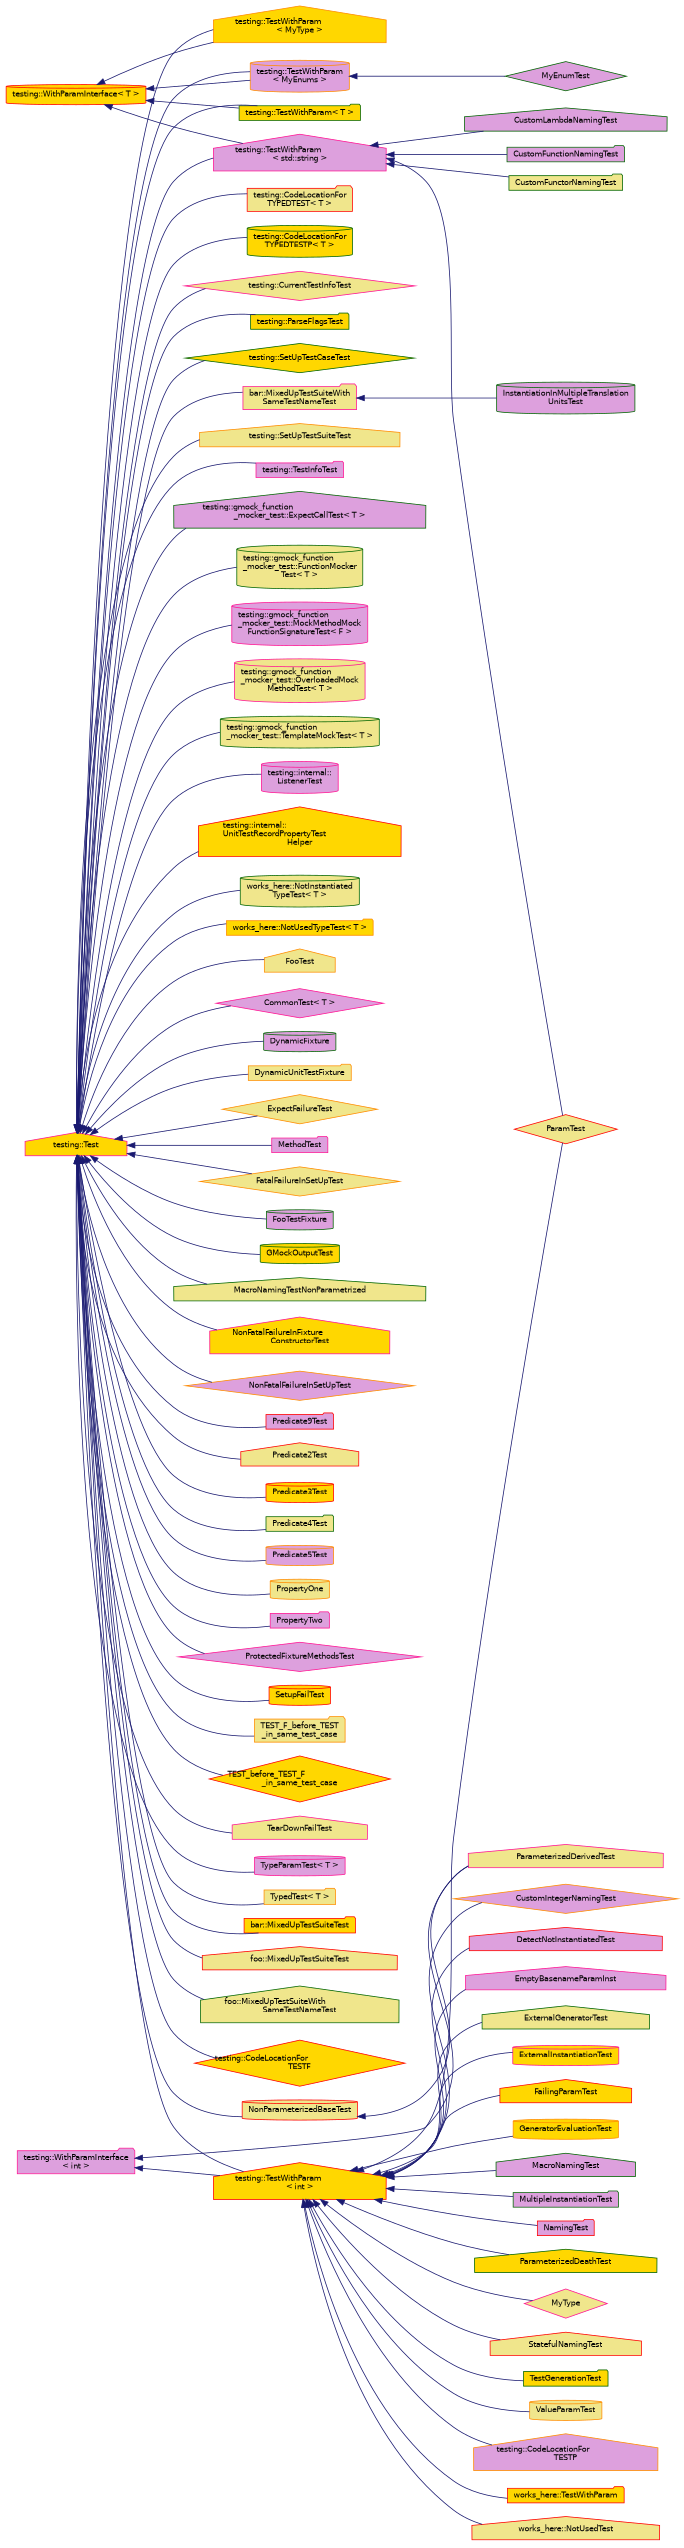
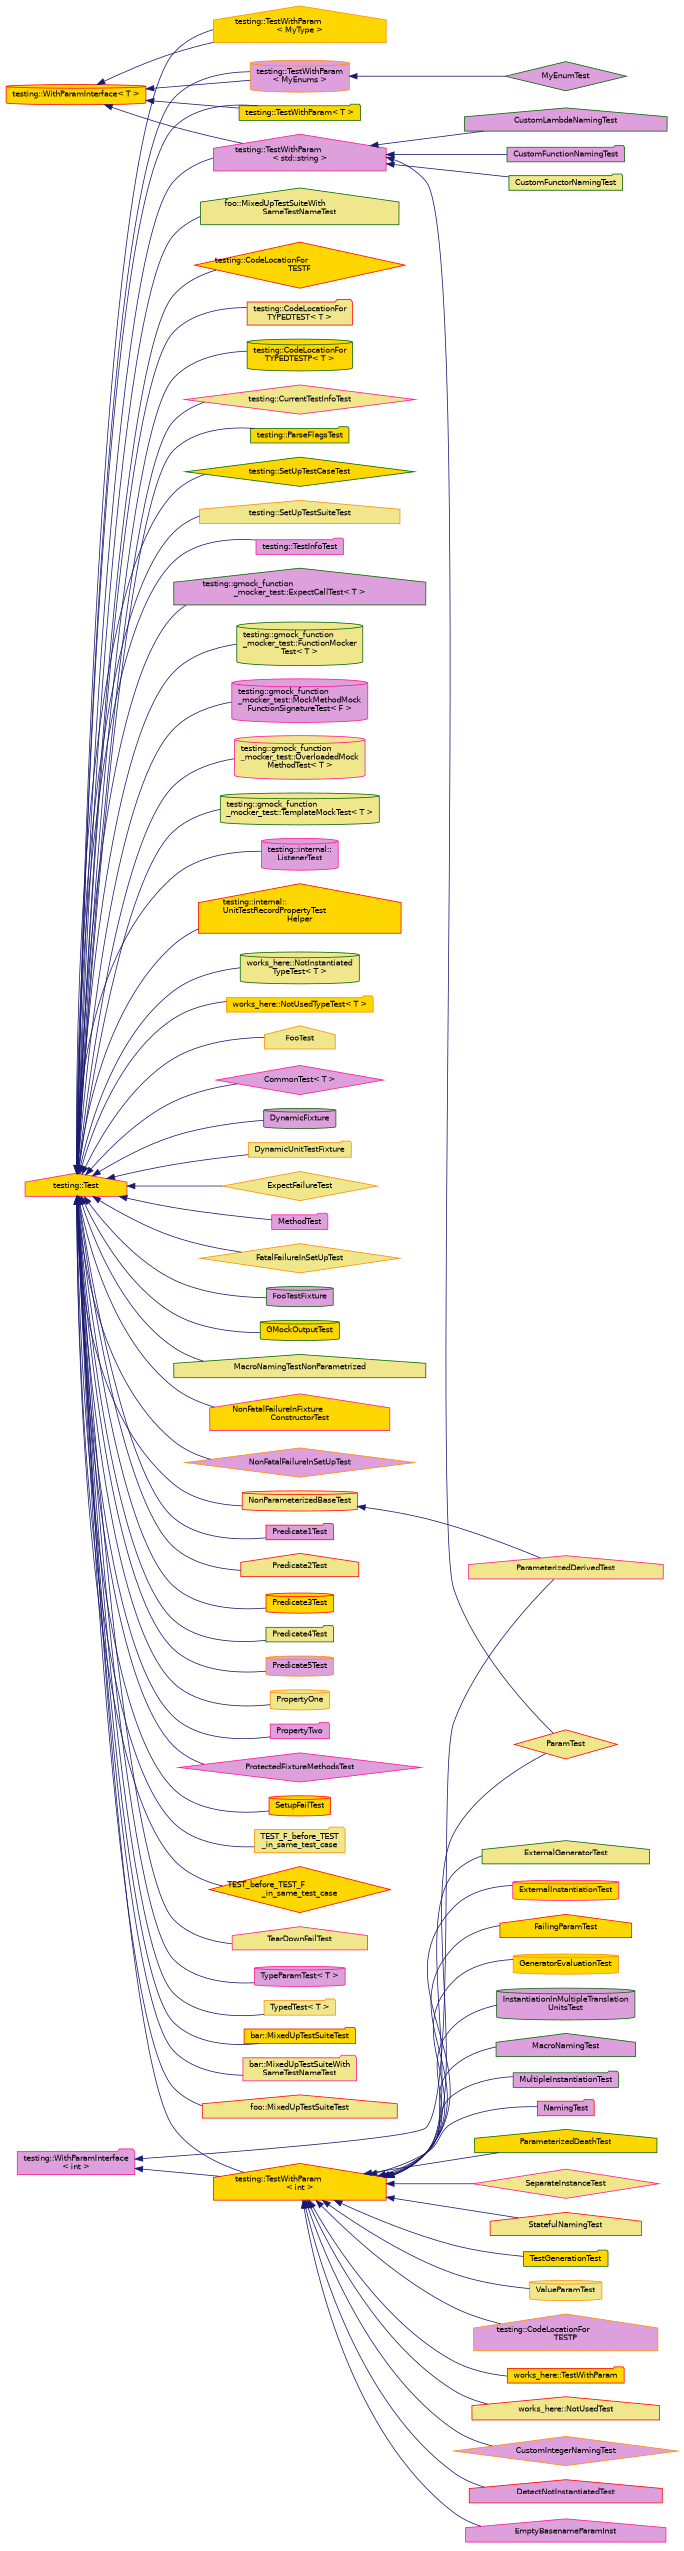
  digraph {
    rankdir=LR
    node [color=darkgreen fillcolor=khaki fontname=Helvetica fontsize=10 shape=house style=filled]
    edge [color=midnightblue dir=back fontname=Helvetica fontsize=10 labelfontname=Helvetica labelfontsize=10 style=solid]
    n1 [color=deeppink fillcolor=gold height=0.2 label="testing::Test" width=0.4]
    n2 [color=deeppink fillcolor=plum height=0.2 label="testing::TestWithParam\l\< std::string \>" width=0.4]
    n3 [color=red fillcolor=gold height=0.2 label="testing::TestWithParam\l\< int \>" width=0.4]
    n4 [color=darkorange fillcolor=gold height=0.2 label="testing::TestWithParam\l\< MyType \>" width=0.4]
    n5 [color=darkorange fillcolor=plum height=0.2 label="testing::TestWithParam\l\< MyEnums \>" shape=cylinder width=0.4]
    n6 [color=darkorange height=0.2 label=FooTest width=0.4]
    n7 [color=deeppink fillcolor=plum height=0.2 label="CommonTest\< T \>" shape=diamond width=0.4]
    n8 [fillcolor=plum height=0.2 label=DynamicFixture shape=cylinder width=0.4]
    n9 [color=darkorange height=0.2 label=DynamicUnitTestFixture shape=folder width=0.4]
    n10 [color=darkorange height=0.2 label=ExpectFailureTest shape=diamond width=0.4]
    n11 [color=deeppink fillcolor=plum height=0.2 label=MethodTest shape=folder width=0.4]
    n12 [color=darkorange height=0.2 label=FatalFailureInSetUpTest shape=diamond width=0.4]
    n13 [fillcolor=plum height=0.2 label=FooTestFixture shape=cylinder width=0.4]
    n14 [fillcolor=gold height=0.2 label=GMockOutputTest shape=cylinder width=0.4]
    n15 [height=0.2 label=MacroNamingTestNonParametrized width=0.4]
    n16 [color=deeppink fillcolor=gold height=0.2 label="NonFatalFailureInFixture\lConstructorTest" width=0.4]
    n17 [color=darkorange fillcolor=plum height=0.2 label=NonFatalFailureInSetUpTest shape=diamond width=0.4]
    n18 [color=red height=0.2 label=NonParameterizedBaseTest shape=cylinder width=0.4]
-   n19 [color=red fillcolor=plum height=0.2 label=Predicate9Test shape=folder width=0.4]
+   n19 [color=red fillcolor=plum height=0.2 label=Predicate1Test shape=folder width=0.4]
    n20 [color=red height=0.2 label=Predicate2Test width=0.4]
    n21 [color=red fillcolor=gold height=0.2 label=Predicate3Test shape=cylinder width=0.4]
    n22 [height=0.2 label=Predicate4Test shape=folder width=0.4]
    n23 [color=darkorange fillcolor=plum height=0.2 label=Predicate5Test shape=cylinder width=0.4]
    n24 [color=darkorange height=0.2 label=PropertyOne shape=cylinder width=0.4]
    n25 [color=deeppink fillcolor=plum height=0.2 label=PropertyTwo shape=folder width=0.4]
    n26 [color=deeppink fillcolor=plum height=0.2 label=ProtectedFixtureMethodsTest shape=diamond width=0.4]
    n27 [color=red fillcolor=gold height=0.2 label=SetupFailTest shape=cylinder width=0.4]
    n28 [color=darkorange height=0.2 label="TEST_F_before_TEST\l_in_same_test_case" shape=folder width=0.4]
    n29 [color=red fillcolor=gold height=0.2 label="TEST_before_TEST_F\l_in_same_test_case" shape=diamond width=0.4]
    n30 [color=deeppink height=0.2 label=TearDownFailTest width=0.4]
    n31 [color=deeppink fillcolor=plum height=0.2 label="TypeParamTest\< T \>" shape=cylinder width=0.4]
    n32 [color=darkorange height=0.2 label="TypedTest\< T \>" shape=folder width=0.4]
    n33 [color=red fillcolor=gold height=0.2 label="bar::MixedUpTestSuiteTest" shape=folder width=0.4]
    n34 [color=deeppink height=0.2 label="bar::MixedUpTestSuiteWith\lSameTestNameTest" shape=folder width=0.4]
    n35 [color=red height=0.2 label="foo::MixedUpTestSuiteTest" width=0.4]
    n36 [height=0.2 label="foo::MixedUpTestSuiteWith\lSameTestNameTest" width=0.4]
    n37 [color=red fillcolor=gold height=0.2 label="testing::CodeLocationFor\lTESTF" shape=diamond width=0.4]
    n38 [color=red height=0.2 label="testing::CodeLocationFor\lTYPEDTEST\< T \>" shape=folder width=0.4]
    n39 [fillcolor=gold height=0.2 label="testing::CodeLocationFor\lTYPEDTESTP\< T \>" shape=cylinder width=0.4]
    n40 [color=deeppink height=0.2 label="testing::CurrentTestInfoTest" shape=diamond width=0.4]
    n41 [fillcolor=gold height=0.2 label="testing::ParseFlagsTest" shape=folder width=0.4]
    n42 [fillcolor=gold height=0.2 label="testing::SetUpTestCaseTest" shape=diamond width=0.4]
    n43 [color=darkorange height=0.2 label="testing::SetUpTestSuiteTest" width=0.4]
    n44 [color=deeppink fillcolor=plum height=0.2 label="testing::TestInfoTest" shape=folder width=0.4]
    n45 [fillcolor=gold height=0.2 label="testing::TestWithParam\< T \>" shape=folder width=0.4]
    n46 [fillcolor=plum height=0.2 label="testing::gmock_function\l_mocker_test::ExpectCallTest\< T \>" width=0.4]
    n47 [height=0.2 label="testing::gmock_function\l_mocker_test::FunctionMocker\lTest\< T \>" shape=cylinder width=0.4]
    n48 [color=deeppink fillcolor=plum height=0.2 label="testing::gmock_function\l_mocker_test::MockMethodMock\lFunctionSignatureTest\< F \>" shape=cylinder width=0.4]
    n49 [color=deeppink height=0.2 label="testing::gmock_function\l_mocker_test::OverloadedMock\lMethodTest\< T \>" shape=cylinder width=0.4]
    n50 [height=0.2 label="testing::gmock_function\l_mocker_test::TemplateMockTest\< T \>" shape=cylinder width=0.4]
    n51 [color=deeppink fillcolor=plum height=0.2 label="testing::internal::\lListenerTest" shape=cylinder width=0.4]
    n52 [color=red fillcolor=gold height=0.2 label="testing::internal::\lUnitTestRecordPropertyTest\lHelper" width=0.4]
    n53 [height=0.2 label="works_here::NotInstantiated\lTypeTest\< T \>" shape=cylinder width=0.4]
    n54 [color=darkorange fillcolor=gold height=0.2 label="works_here::NotUsedTypeTest\< T \>" shape=folder width=0.4]
    n55 [fillcolor=plum height=0.2 label=CustomFunctionNamingTest shape=folder width=0.4]
    n56 [height=0.2 label=CustomFunctorNamingTest shape=folder width=0.4]
    n57 [fillcolor=plum height=0.2 label=CustomLambdaNamingTest width=0.4]
    n58 [color=red height=0.2 label=ParamTest shape=diamond width=0.4]
    n59 [color=darkorange fillcolor=plum height=0.2 label=CustomIntegerNamingTest shape=diamond width=0.4]
    n60 [color=red fillcolor=plum height=0.2 label=DetectNotInstantiatedTest width=0.4]
    n61 [color=deeppink fillcolor=plum height=0.2 label=EmptyBasenameParamInst width=0.4]
    n62 [height=0.2 label=ExternalGeneratorTest width=0.4]
    n63 [color=deeppink fillcolor=gold height=0.2 label=ExternalInstantiationTest shape=cylinder width=0.4]
    n64 [color=red fillcolor=gold height=0.2 label=FailingParamTest width=0.4]
    n65 [color=darkorange fillcolor=gold height=0.2 label=GeneratorEvaluationTest shape=cylinder width=0.4]
    n66 [fillcolor=plum height=0.2 label="InstantiationInMultipleTranslation\lUnitsTest" shape=cylinder width=0.4]
    n67 [fillcolor=plum height=0.2 label=MacroNamingTest width=0.4]
    n68 [fillcolor=plum height=0.2 label=MultipleInstantiationTest shape=folder width=0.4]
    n69 [color=red fillcolor=plum height=0.2 label=NamingTest shape=folder width=0.4]
    n70 [fillcolor=gold height=0.2 label=ParameterizedDeathTest width=0.4]
-   n71 [color=deeppink height=0.2 label=MyType shape=diamond width=0.4]
+   n71 [color=deeppink height=0.2 label=SeparateInstanceTest shape=diamond width=0.4]
    n72 [color=red height=0.2 label=StatefulNamingTest width=0.4]
    n73 [fillcolor=gold height=0.2 label=TestGenerationTest shape=folder width=0.4]
    n74 [color=darkorange height=0.2 label=ValueParamTest shape=cylinder width=0.4]
    n75 [color=darkorange fillcolor=plum height=0.2 label="testing::CodeLocationFor\lTESTP" width=0.4]
    n76 [color=red fillcolor=gold height=0.2 label="works_here::TestWithParam" shape=folder width=0.4]
    n77 [color=red height=0.2 label="works_here::NotUsedTest" width=0.4]
    n78 [fillcolor=plum height=0.2 label=MyEnumTest shape=diamond width=0.4]
    n79 [color=deeppink height=0.2 label=ParameterizedDerivedTest width=0.4]
    n80 [color=red fillcolor=gold height=0.2 label="testing::WithParamInterface\< T \>" shape=cylinder width=0.4]
    n81 [color=deeppink fillcolor=plum height=0.2 label="testing::WithParamInterface\l\< int \>" shape=folder width=0.4]
    n1 -> n2
    n1 -> n3
    n1 -> n4
    n1 -> n5
    n1 -> n6
    n1 -> n7
    n1 -> n8
    n1 -> n9
    n1 -> n10
    n1 -> n11
    n1 -> n12
    n1 -> n13
    n1 -> n14
    n1 -> n15
    n1 -> n16
    n1 -> n17
    n1 -> n18
    n1 -> n19
    n1 -> n20
    n1 -> n21
    n1 -> n22
    n1 -> n23
    n1 -> n24
    n1 -> n25
    n1 -> n26
    n1 -> n27
    n1 -> n28
    n1 -> n29
    n1 -> n30
    n1 -> n31
    n1 -> n32
    n1 -> n33
    n1 -> n34
    n1 -> n35
    n1 -> n36
    n1 -> n37
    n1 -> n38
    n1 -> n39
    n1 -> n40
    n1 -> n41
    n1 -> n42
    n1 -> n43
    n1 -> n44
    n1 -> n45
    n1 -> n46
    n1 -> n47
    n1 -> n48
    n1 -> n49
    n1 -> n50
    n1 -> n51
    n1 -> n52
    n1 -> n53
    n1 -> n54
    n2 -> n55
    n2 -> n56
    n2 -> n57
    n2 -> n58
    n3 -> n58
    n3 -> n59
    n3 -> n60
    n3 -> n61
    n3 -> n62
    n3 -> n63
    n3 -> n64
    n3 -> n65
-   n34 -> n66
+   n3 -> n66
    n3 -> n67
    n3 -> n68
    n3 -> n69
    n3 -> n70
    n3 -> n71
    n3 -> n72
    n3 -> n73
    n3 -> n74
    n3 -> n75
    n3 -> n76
    n3 -> n77
    n5 -> n78
    n18 -> n79
    n80 -> n2
    n80 -> n4
    n80 -> n5
    n80 -> n45
    n81 -> n3
    n81 -> n79
  }
